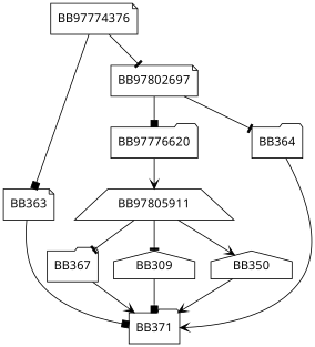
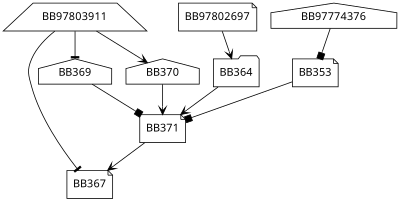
  digraph {
    fontname="Noto Sans"
    node [fontname="Noto Sans" shape=folder]
    edge [arrowhead=vee fontname="Noto Sans"]
-   BB97774376 [shape=note]
-   BB363 [shape=note]
+   BB97774376 [shape=house]
+   BB363 [shape=note label=BB353]
    n3 [label=BB97802697 shape=note]
-   BB371
-   BB97776620
+   BB371 [shape=note]
    n6 [label=BB364]
-   BB97803911 [shape=trapezium label=BB97805911]
-   BB367
-   BB369 [shape=house label=BB309]
-   BB370 [shape=house label=BB350]
+   BB97803911 [shape=trapezium]
+   BB367 [shape=note]
+   BB369 [shape=house]
+   BB370 [shape=house]
    BB97774376 -> BB363 [arrowhead=box]
-   BB97774376 -> n3 [arrowhead=tee]
    BB363 -> BB371 [arrowhead=box]
-   n3 -> BB97776620 [arrowhead=box]
-   n3 -> n6 [arrowhead=tee]
-   BB97776620 -> BB97803911
+   n3 -> n6
    n6 -> BB371
    BB97803911 -> BB367 [arrowhead=tee]
    BB97803911 -> BB369 [arrowhead=tee]
    BB97803911 -> BB370
-   BB367 -> BB371
+   BB371 -> BB367
    BB369 -> BB371 [arrowhead=box]
    BB370 -> BB371
  }
